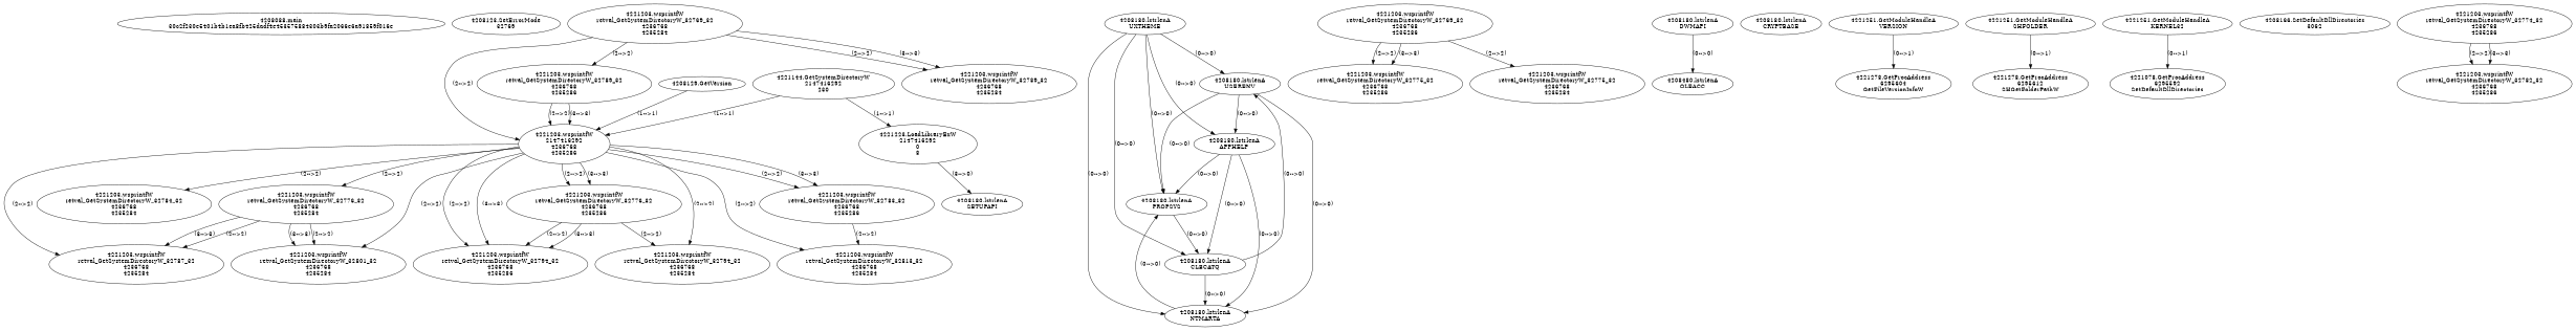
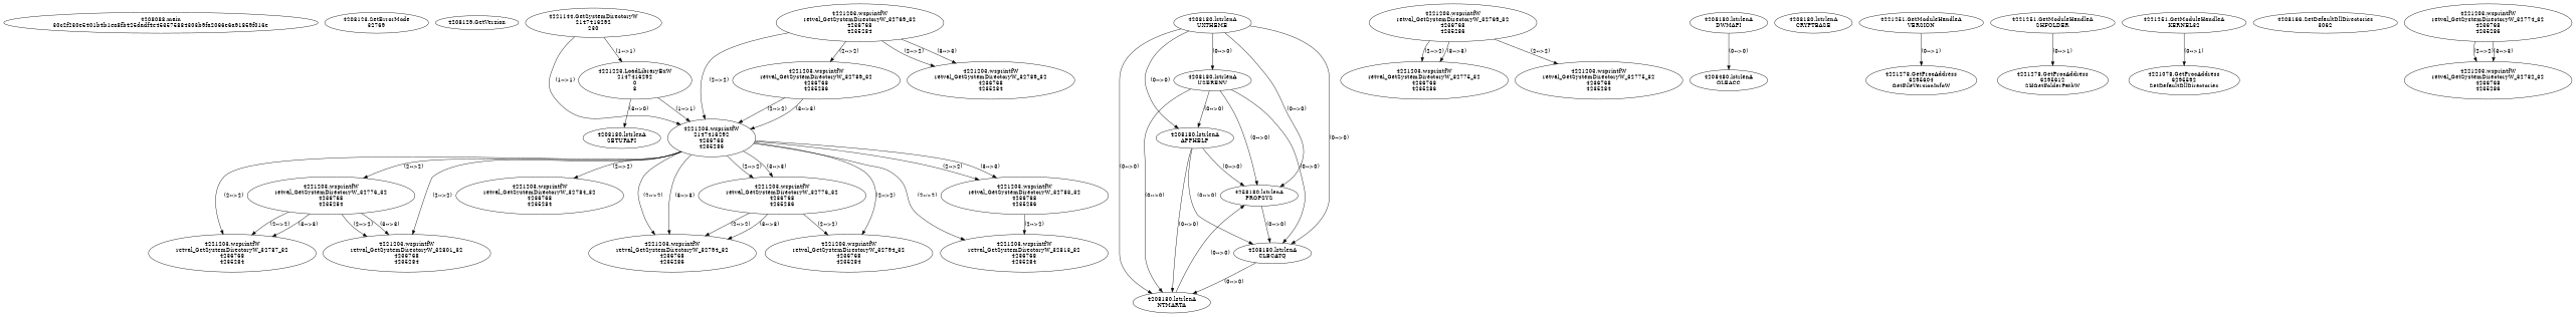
  digraph {
    n1 [label="4208088.main\n30c2f230e5401b4b1ea8fb425dadf4e453575884303b9fa2066e6a91859f016e"]
    n2 [label="4208123.SetErrorMode\n32769"]
    n3 [label="4208129.GetVersion\n"]
    n4 [label="4221144.GetSystemDirectoryW\n2147416292\n230"]
    n5 [label="4221223.LoadLibraryExW\n2147416292\n0\n8"]
    n6 [label="4221203.wsprintfW\n2147416292\n4236768\n4235286"]
    n7 [label="4208180.lstrlenA\nSETUPAPI"]
    n8 [label="4221203.wsprintfW\nretval_GetSystemDirectoryW_32776_32\n4236768\n4235284"]
    n9 [label="4221203.wsprintfW\nretval_GetSystemDirectoryW_32787_32\n4236768\n4235284"]
    n10 [label="4221203.wsprintfW\nretval_GetSystemDirectoryW_32784_32\n4236768\n4235284"]
    n11 [label="4221203.wsprintfW\nretval_GetSystemDirectoryW_32776_32\n4236768\n4235286"]
    n12 [label="4221203.wsprintfW\nretval_GetSystemDirectoryW_32794_32\n4236768\n4235286"]
    n13 [label="4221203.wsprintfW\nretval_GetSystemDirectoryW_32801_32\n4236768\n4235284"]
    n14 [label="4221203.wsprintfW\nretval_GetSystemDirectoryW_32794_32\n4236768\n4235284"]
    n15 [label="4221203.wsprintfW\nretval_GetSystemDirectoryW_32783_32\n4236768\n4235286"]
    n16 [label="4221203.wsprintfW\nretval_GetSystemDirectoryW_32813_32\n4236768\n4235284"]
    n17 [label="4221203.wsprintfW\nretval_GetSystemDirectoryW_32769_32\n4236768\n4235284"]
    n18 [label="4221203.wsprintfW\nretval_GetSystemDirectoryW_32789_32\n4236768\n4235286"]
    n19 [label="4221203.wsprintfW\nretval_GetSystemDirectoryW_32789_32\n4236768\n4235284"]
    n20 [label="4208180.lstrlenA\nUXTHEME"]
    n21 [label="4208180.lstrlenA\nUSERENV"]
    n22 [label="4208180.lstrlenA\nAPPHELP"]
-   n23 [label="4208180.lstrlenA\nPROPSYS"]
+   n23 [label="4258180.lstrlenA\nPROPSYS"]
    n24 [label="4208180.lstrlenA\nCLBCATQ"]
    n25 [label="4208180.lstrlenA\nNTMARTA"]
    n26 [label="4221203.wsprintfW\nretval_GetSystemDirectoryW_32769_32\n4236768\n4235286"]
    n27 [label="4221203.wsprintfW\nretval_GetSystemDirectoryW_32775_32\n4236768\n4235286"]
    n28 [label="4221203.wsprintfW\nretval_GetSystemDirectoryW_32775_32\n4236768\n4235284"]
    n29 [label="4208180.lstrlenA\nDWMAPI"]
    n30 [label="4208480.lstrlenA\nOLEACC"]
    n31 [label="4208180.lstrlenA\nCRYPTBASE"]
    n32 [label="4221251.GetModuleHandleA\nVERSION"]
    n33 [label="4221278.GetProcAddress\n6295604\nGetFileVersionInfoW"]
    n34 [label="4221251.GetModuleHandleA\nSHFOLDER"]
    n35 [label="4221278.GetProcAddress\n6295612\nSHGetFolderPathW"]
    n36 [label="4221251.GetModuleHandleA\nKERNEL32"]
    n37 [label="4221078.GetProcAddress\n6295592\nSetDefaultDllDirectories"]
    n38 [label="4208166.SetDefaultDllDirectories\n3062"]
    n39 [label="4221203.wsprintfW\nretval_GetSystemDirectoryW_32774_32\n4236768\n4235286"]
    n40 [label="4221203.wsprintfW\nretval_GetSystemDirectoryW_32782_32\n4236768\n4235286"]
    n4 -> n5 [label="(1-->1)"]
    n4 -> n6 [label="(1-->1)"]
-   n3 -> n6 [label="(1-->1)"]
+   n5 -> n6 [label="(1-->1)"]
    n5 -> n7 [label="(3-->0)"]
    n6 -> n8 [label="(2-->2)"]
    n6 -> n9 [label="(2-->2)"]
    n6 -> n10 [label="(2-->2)"]
    n6 -> n11 [label="(2-->2)"]
    n6 -> n11 [label="(3-->3)"]
    n6 -> n12 [label="(2-->2)"]
    n6 -> n12 [label="(3-->3)"]
    n6 -> n13 [label="(2-->2)"]
    n6 -> n14 [label="(2-->2)"]
    n6 -> n15 [label="(2-->2)"]
    n6 -> n15 [label="(3-->3)"]
    n6 -> n16 [label="(2-->2)"]
    n8 -> n9 [label="(2-->2)"]
    n8 -> n9 [label="(3-->3)"]
    n8 -> n13 [label="(2-->2)"]
    n8 -> n13 [label="(3-->3)"]
    n11 -> n12 [label="(2-->2)"]
    n11 -> n12 [label="(3-->3)"]
    n11 -> n14 [label="(2-->2)"]
    n15 -> n16 [label="(2-->2)"]
    n17 -> n6 [label="(2-->2)"]
    n17 -> n18 [label="(2-->2)"]
    n17 -> n19 [label="(2-->2)"]
    n17 -> n19 [label="(3-->3)"]
    n18 -> n6 [label="(2-->2)"]
    n18 -> n6 [label="(3-->3)"]
    n20 -> n21 [label="(0-->0)"]
    n20 -> n22 [label="(0-->0)"]
    n20 -> n23 [label="(0-->0)"]
    n20 -> n24 [label="(0-->0)"]
    n20 -> n25 [label="(0-->0)"]
    n21 -> n22 [label="(0-->0)"]
    n21 -> n23 [label="(0-->0)"]
-   n24 -> n21 [label="(0-->0)"]
+   n21 -> n24 [label="(0-->0)"]
    n21 -> n25 [label="(0-->0)"]
    n22 -> n23 [label="(0-->0)"]
    n22 -> n24 [label="(0-->0)"]
    n22 -> n25 [label="(0-->0)"]
    n23 -> n24 [label="(0-->0)"]
    n24 -> n25 [label="(0-->0)"]
    n25 -> n23 [label="(0-->0)"]
    n26 -> n27 [label="(2-->2)"]
    n26 -> n27 [label="(3-->3)"]
    n26 -> n28 [label="(2-->2)"]
    n29 -> n30 [label="(0-->0)"]
    n32 -> n33 [label="(0-->1)"]
    n34 -> n35 [label="(0-->1)"]
    n36 -> n37 [label="(0-->1)"]
    n39 -> n40 [label="(2-->2)"]
    n39 -> n40 [label="(3-->3)"]
  }
